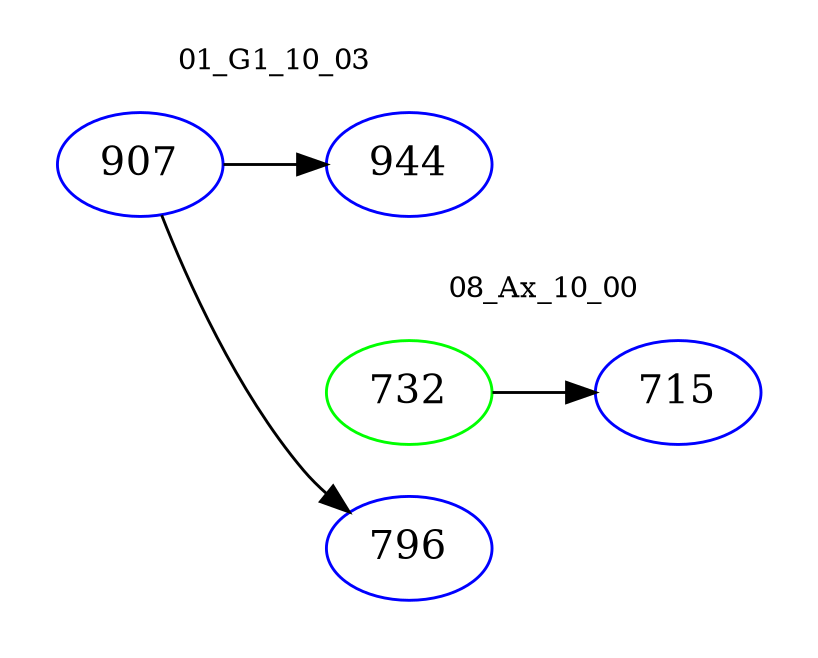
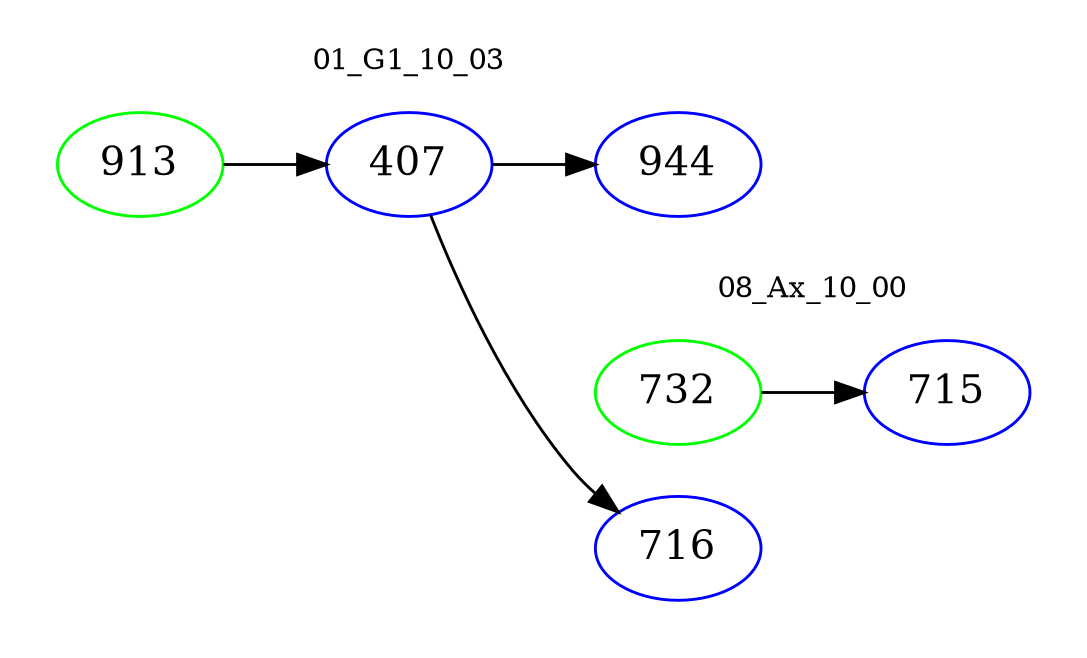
  digraph {
    rankdir=LR
    node [color=blue]
    edge [color=black]
    n1 [color=green label=732]
    n2 [label=715]
-   n3 [label=796]
-   n5 [label=907]
+   n3 [label=716]
+   n4 [color=green label=913]
+   n5 [label=407]
    n6 [label=944]
    subgraph cluster_1 {
      color=white
      fontsize=10
      label="08_Ax_10_00"
      n1
      n2
      n3
    }
    subgraph cluster_2 {
      color=white
      fontsize=10
      label="01_G1_10_03"
+     n4
      n5
      n6
    }
    n1 -> n2
+   n4 -> n5
    n5 -> n3
    n5 -> n6
  }
